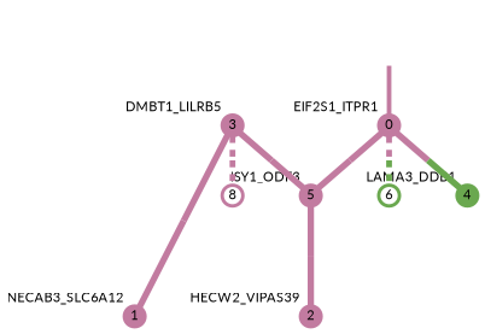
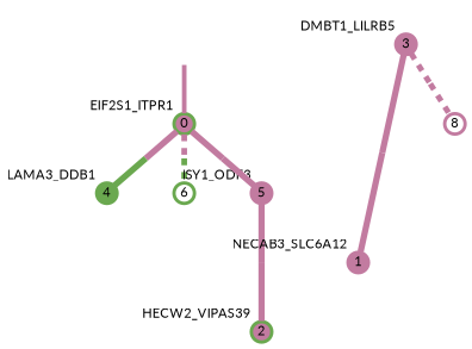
  strict digraph {
    forcelabels=true
    nodesep=0.7
    rankdir=TB
    ranksep=0.6
    splines=false
    node [color="#c27ba0ff" fillcolor="#c27ba0ff" fixedsize=true fontname=Lato fontsize="12pt" penwidth=3 shape=circle style=filled]
    edge [arrowsize=0 color="#c27ba0ff;0.5:#c27ba0ff" minlen=1.5 penwidth=5.5 style=solid]
-   0 [height=0.25 xlabel=EIF2S1_ITPR1]
+   0 [color="#6aa84fff" height=0.25 xlabel=EIF2S1_ITPR1]
    4 [color="#6aa84fff" fillcolor="#6aa84fff" height=0.25 xlabel=LAMA3_DDB1]
    6 [color="#6aa84fff" fillcolor="#6aa84fff" height=0.25 style=solid]
    5 [height=0.25 xlabel=ISY1_ODF3]
    3 [height=0.25 xlabel=DMBT1_LILRB5]
    1 [height=0.25 xlabel=NECAB3_SLC6A12]
    8 [height=0.25 style=solid]
-   2 [height=0.25 xlabel=HECW2_VIPAS39]
+   2 [color="#6aa84fff" height=0.25 xlabel=HECW2_VIPAS39]
    normal [style=invis xlabel=EIF2S1_ITPR1 color="" fillcolor="" fixedsize="" fontname="" fontsize="" shape=""]
    0 -> 4 [color="#c27ba0ff;0.5:#6aa84fff"]
    0 -> 6 [color="#c27ba0ff;0.5:#6aa84fff" minlen=1.2083333730697632 penwidth=5 style=dashed]
    0 -> 5
    5 -> 2 [minlen=2.4166665077209473]
-   3 -> 5 [minlen=1.4166666269302368]
    3 -> 1 [minlen=3.0]
    3 -> 8 [minlen=1.2083333730697632 penwidth=5 style=dashed]
    normal -> 0 [color="#c27ba0ff" penwidth=4 minlen=""]
  }
